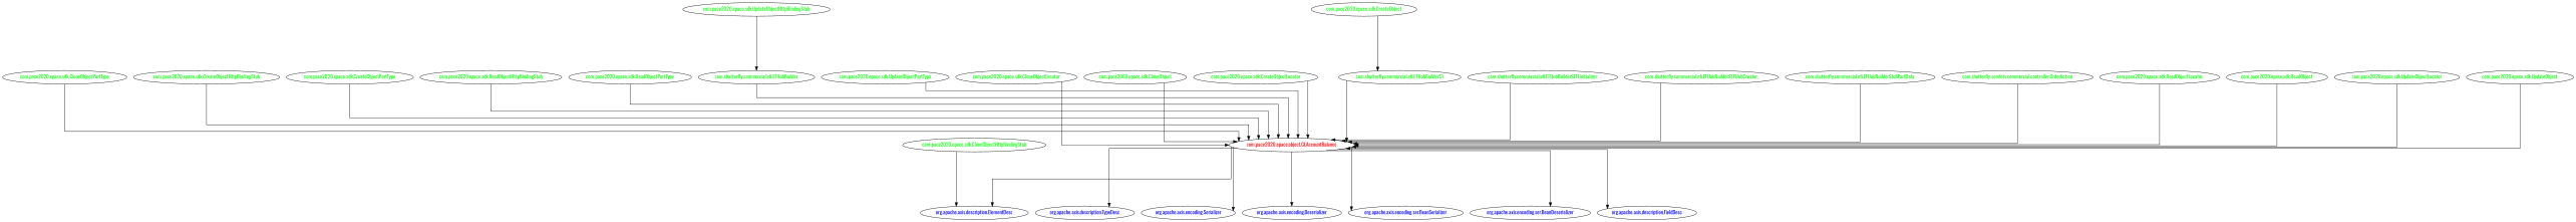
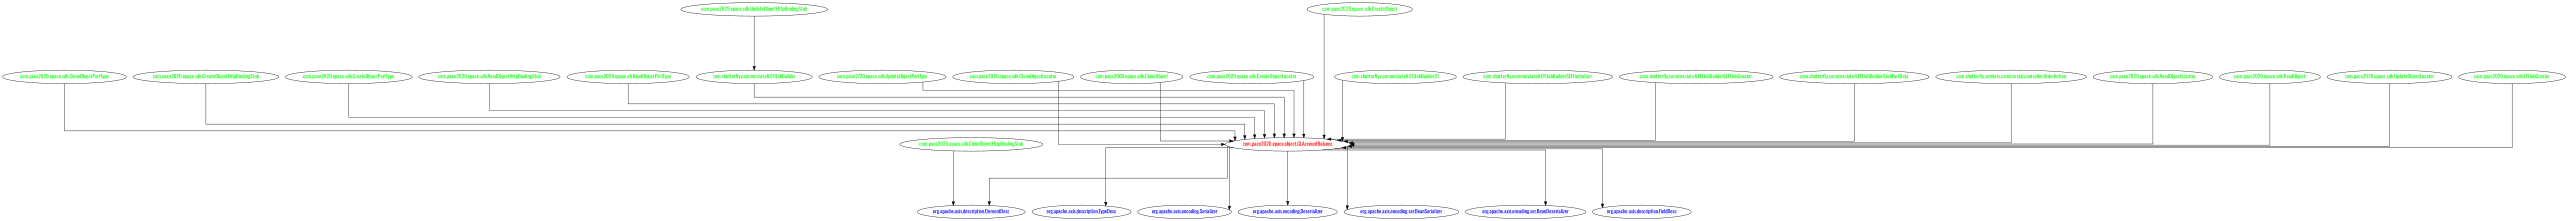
  digraph {
    concentrate=true
    fontname=Oswald
    rankdir=TB
    ranksep=2.0
    splines=ortho
    node [fontcolor=green fontname=Oswald]
    edge [fontname=Oswald]
    "com.pace2020.epace.object.GLAccountBalance" [fontcolor=red]
    "org.apache.axis.description.TypeDesc" [fontcolor=blue]
    "org.apache.axis.encoding.Serializer" [fontcolor=blue]
    "org.apache.axis.encoding.Deserializer" [fontcolor=blue]
    "org.apache.axis.description.ElementDesc" [fontcolor=blue]
    "org.apache.axis.encoding.ser.BeanSerializer" [fontcolor=blue]
    "org.apache.axis.encoding.ser.BeanDeserializer" [fontcolor=blue]
    "org.apache.axis.description.FieldDesc" [fontcolor=blue]
    "com.pace2020.epace.sdk.CloneObjectHttpBindingStub"
    "com.pace2020.epace.sdk.CloneObjectPortType"
    "com.pace2020.epace.sdk.CreateObjectHttpBindingStub"
    "com.pace2020.epace.sdk.CreateObjectPortType"
    "com.pace2020.epace.sdk.ReadObjectHttpBindingStub"
-   "com.pace2020.epace.sdk.ReadObjectPortType"
-   "com.pace2020.epace.sdk.UpdateObjectHttpBindingStub"
+   "com.pace2020.epace.sdk.ReadObjectPortType" [label="com.pace2020.epace.efi.ReadObjectPortType"]
+   "com.pace2020.epace.sdk.UpdateObjectHttpBindingStub" [label="com.pace2029.epace.sdk.UpdateObjectHttpBindingStub"]
    "com.shutterfly.commercial.efi.EFIJobBuilder"
-   "com.pace2020.epace.sdk.UpdateObjectPortType"
+   "com.pace2020.epace.sdk.UpdateObjectPortType" [label="com.pace2720.epace.sdk.UpdateObjectPortType"]
    "com.pace2020.epace.sdk.CloneObjectLocator"
    n19 [label="com.pace2060.epace.sdk.CloneObject"]
    "com.pace2020.epace.sdk.CreateObjectLocator"
    "com.shutterfly.commercial.efi.EFIJobBuilder$1"
    "com.shutterfly.commercial.efi.EFIJobBuilder$EFIInitializer"
    "com.shutterfly.commercial.efi.EFIJobBuilder$EFIJobCreator"
    "com.shutterfly.commercial.efi.EFIJobBuilder$JobPartData"
    "com.shutterfly.servlets.commercial.controller.OrderAction"
    "com.pace2020.epace.sdk.CreateObject"
    "com.pace2020.epace.sdk.ReadObjectLocator"
    "com.pace2020.epace.sdk.ReadObject"
    "com.pace2020.epace.sdk.UpdateObjectLocator"
-   "com.pace2020.epace.sdk.UpdateObject"
+   "com.pace2020.epace.sdk.UpdateObject" [label="com.pace2020.epace.sdk.EFIJobCreator"]
    "com.pace2020.epace.object.GLAccountBalance" -> "org.apache.axis.description.TypeDesc"
    "com.pace2020.epace.object.GLAccountBalance" -> "org.apache.axis.encoding.Serializer"
    "com.pace2020.epace.object.GLAccountBalance" -> "org.apache.axis.encoding.Deserializer"
    "com.pace2020.epace.object.GLAccountBalance" -> "org.apache.axis.description.ElementDesc"
    "com.pace2020.epace.object.GLAccountBalance" -> "org.apache.axis.encoding.ser.BeanSerializer"
    "com.pace2020.epace.object.GLAccountBalance" -> "org.apache.axis.encoding.ser.BeanDeserializer"
    "com.pace2020.epace.object.GLAccountBalance" -> "org.apache.axis.description.FieldDesc"
    "com.pace2020.epace.sdk.CloneObjectHttpBindingStub" -> "org.apache.axis.description.ElementDesc"
    "com.pace2020.epace.sdk.CloneObjectPortType" -> "com.pace2020.epace.object.GLAccountBalance"
    "com.pace2020.epace.sdk.CreateObjectHttpBindingStub" -> "com.pace2020.epace.object.GLAccountBalance"
    "com.pace2020.epace.sdk.CreateObjectPortType" -> "com.pace2020.epace.object.GLAccountBalance"
    "com.pace2020.epace.sdk.ReadObjectHttpBindingStub" -> "com.pace2020.epace.object.GLAccountBalance"
    "com.pace2020.epace.sdk.ReadObjectPortType" -> "com.pace2020.epace.object.GLAccountBalance"
    "com.pace2020.epace.sdk.UpdateObjectHttpBindingStub" -> "com.shutterfly.commercial.efi.EFIJobBuilder"
    "com.shutterfly.commercial.efi.EFIJobBuilder" -> "com.pace2020.epace.object.GLAccountBalance"
    "com.pace2020.epace.sdk.UpdateObjectPortType" -> "com.pace2020.epace.object.GLAccountBalance"
    "com.pace2020.epace.sdk.CloneObjectLocator" -> "com.pace2020.epace.object.GLAccountBalance"
    n19 -> "com.pace2020.epace.object.GLAccountBalance"
    "com.pace2020.epace.sdk.CreateObjectLocator" -> "com.pace2020.epace.object.GLAccountBalance"
    "com.shutterfly.commercial.efi.EFIJobBuilder$1" -> "com.pace2020.epace.object.GLAccountBalance"
    "com.shutterfly.commercial.efi.EFIJobBuilder$EFIInitializer" -> "com.pace2020.epace.object.GLAccountBalance"
    "com.shutterfly.commercial.efi.EFIJobBuilder$EFIJobCreator" -> "com.pace2020.epace.object.GLAccountBalance"
    "com.shutterfly.commercial.efi.EFIJobBuilder$JobPartData" -> "com.pace2020.epace.object.GLAccountBalance"
    "com.shutterfly.servlets.commercial.controller.OrderAction" -> "com.pace2020.epace.object.GLAccountBalance"
-   "com.pace2020.epace.sdk.CreateObject" -> "com.shutterfly.commercial.efi.EFIJobBuilder$1"
+   "com.pace2020.epace.sdk.CreateObject" -> "com.pace2020.epace.object.GLAccountBalance"
    "com.pace2020.epace.sdk.ReadObjectLocator" -> "com.pace2020.epace.object.GLAccountBalance"
    "com.pace2020.epace.sdk.ReadObject" -> "com.pace2020.epace.object.GLAccountBalance"
    "com.pace2020.epace.sdk.UpdateObjectLocator" -> "com.pace2020.epace.object.GLAccountBalance"
    "com.pace2020.epace.sdk.UpdateObject" -> "com.pace2020.epace.object.GLAccountBalance"
  }
